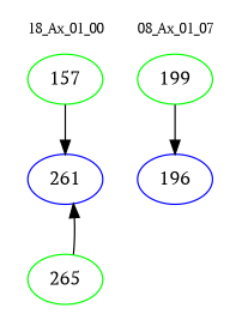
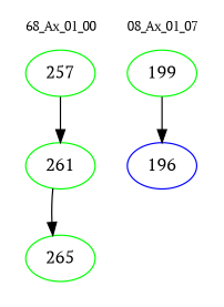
  digraph {
    fontname="PT Serif"
    node [color=green fontname="PT Serif"]
    edge [color=black fontname="PT Serif"]
-   n1 [label=157]
-   n2 [color=blue label=261]
+   n1 [label=257]
+   n2 [label=261]
    n3 [label=265]
    n4 [label=199]
    n5 [color=blue label=196]
    subgraph cluster_1 {
      color=white
      fontsize=10
-     label="18_Ax_01_00"
+     label="68_Ax_01_00"
      n1
      n2
      n3
    }
    subgraph cluster_2 {
      color=white
      fontsize=10
      label="08_Ax_01_07"
      n4
      n5
    }
    n1 -> n2
-   n3 -> n2
+   n2 -> n3
    n4 -> n5
  }
